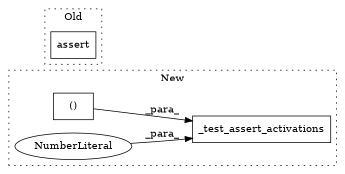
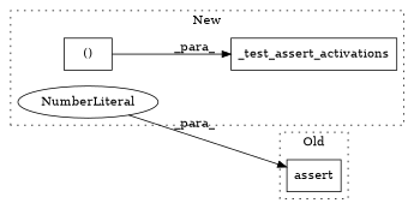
  digraph {
    rankdir=LR
    node [a=32 shape=box]
    n1 [l="24,1" label=_test_assert_activations s="43758,43857"]
    n2 [a=106 l=37 label="()" s=43799]
    n3 [a=34 l=1 label=NumberLiteral s=43838 shape=ellipse]
    n4 [l="29,1" label=assert s="47084,47129"]
    subgraph cluster_1 {
      label=New
      style=dotted
      n1
      n2
      n3
    }
    subgraph cluster_2 {
      label=Old
      style=dotted
      n4
    }
    n2 -> n1 [label=_para_]
-   n3 -> n1 [label=_para_]
+   n3 -> n4 [label=_para_]
  }
